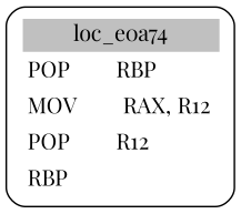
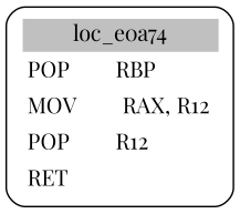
  digraph {
    fontname="Playfair Display"
-   n1 [fontname="Playfair Display" label=<<table border="0" cellborder="0" cellpadding="3"><tr><td align="center" colspan="2" bgcolor="grey">loc_e0a74</td></tr><tr><td align="left">POP        RBP</td></tr><tr><td align="left">MOV        RAX, R12</td></tr><tr><td align="left">POP        R12</td></tr><tr><td align="left">RBP        </td></tr></table>> shape=Mrecord]
+   n1 [fontname="Playfair Display" label=<<table border="0" cellborder="0" cellpadding="3"><tr><td align="center" colspan="2" bgcolor="grey">loc_e0a74</td></tr><tr><td align="left">POP        RBP</td></tr><tr><td align="left">MOV        RAX, R12</td></tr><tr><td align="left">POP        R12</td></tr><tr><td align="left">RET        </td></tr></table>> shape=Mrecord]
  }
